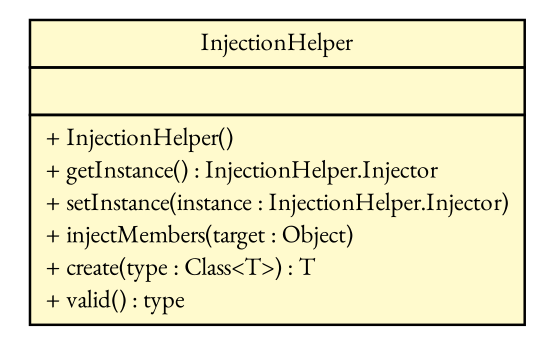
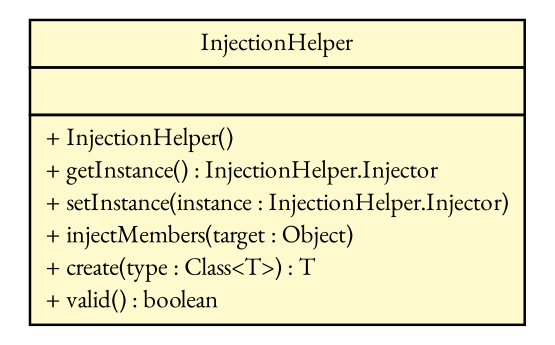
  digraph {
    nodesep=0.25
    ranksep=0.5
    fontname="EB Garamond"
-   n1 [fontcolor=black fontname="EB Garamond" fontsize=10.0 label=<<table title="sorcer.util.InjectionHelper" border="0" cellborder="1" cellspacing="0" cellpadding="2" port="p" bgcolor="lemonChiffon" href="./InjectionHelper.html"> 		<tr><td><table border="0" cellspacing="0" cellpadding="1"> <tr><td align="center" balign="center"> InjectionHelper </td></tr> 		</table></td></tr> 		<tr><td><table border="0" cellspacing="0" cellpadding="1"> <tr><td align="left" balign="left">  </td></tr> 		</table></td></tr> 		<tr><td><table border="0" cellspacing="0" cellpadding="1"> <tr><td align="left" balign="left"> + InjectionHelper() </td></tr> <tr><td align="left" balign="left"> + getInstance() : InjectionHelper.Injector </td></tr> <tr><td align="left" balign="left"> + setInstance(instance : InjectionHelper.Injector) </td></tr> <tr><td align="left" balign="left"> + injectMembers(target : Object) </td></tr> <tr><td align="left" balign="left"> + create(type : Class&lt;T&gt;) : T </td></tr> <tr><td align="left" balign="left"> + valid() : type </td></tr> 		</table></td></tr> 		</table>> shape=plaintext]
+   n1 [fontcolor=black fontname="EB Garamond" fontsize=10.0 label=<<table title="sorcer.util.InjectionHelper" border="0" cellborder="1" cellspacing="0" cellpadding="2" port="p" bgcolor="lemonChiffon" href="./InjectionHelper.html"> 		<tr><td><table border="0" cellspacing="0" cellpadding="1"> <tr><td align="center" balign="center"> InjectionHelper </td></tr> 		</table></td></tr> 		<tr><td><table border="0" cellspacing="0" cellpadding="1"> <tr><td align="left" balign="left">  </td></tr> 		</table></td></tr> 		<tr><td><table border="0" cellspacing="0" cellpadding="1"> <tr><td align="left" balign="left"> + InjectionHelper() </td></tr> <tr><td align="left" balign="left"> + getInstance() : InjectionHelper.Injector </td></tr> <tr><td align="left" balign="left"> + setInstance(instance : InjectionHelper.Injector) </td></tr> <tr><td align="left" balign="left"> + injectMembers(target : Object) </td></tr> <tr><td align="left" balign="left"> + create(type : Class&lt;T&gt;) : T </td></tr> <tr><td align="left" balign="left"> + valid() : boolean </td></tr> 		</table></td></tr> 		</table>> shape=plaintext]
  }
